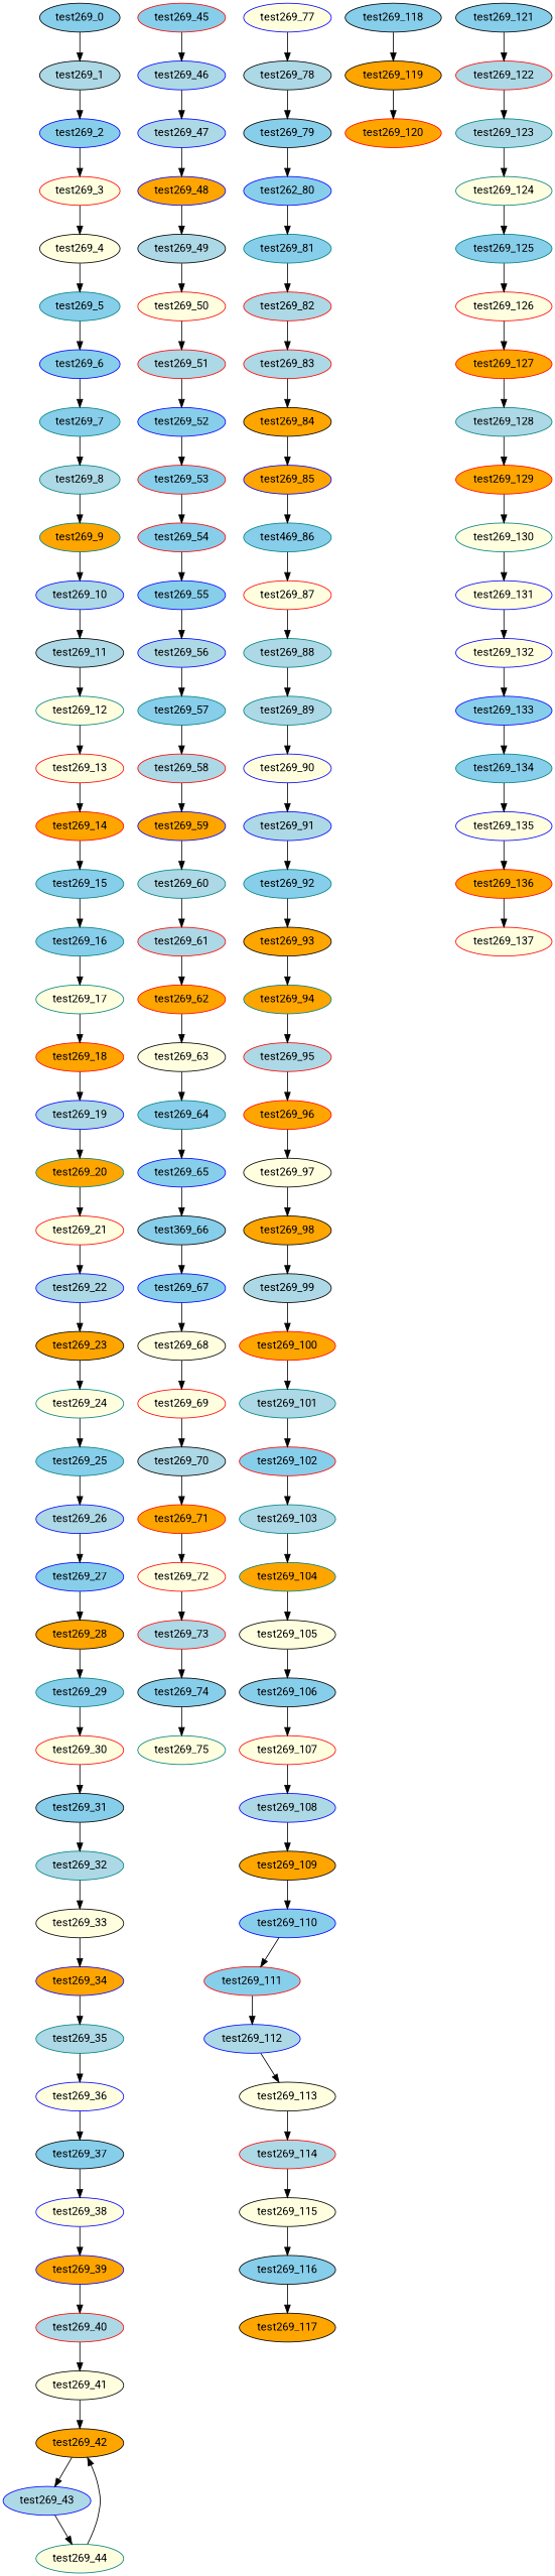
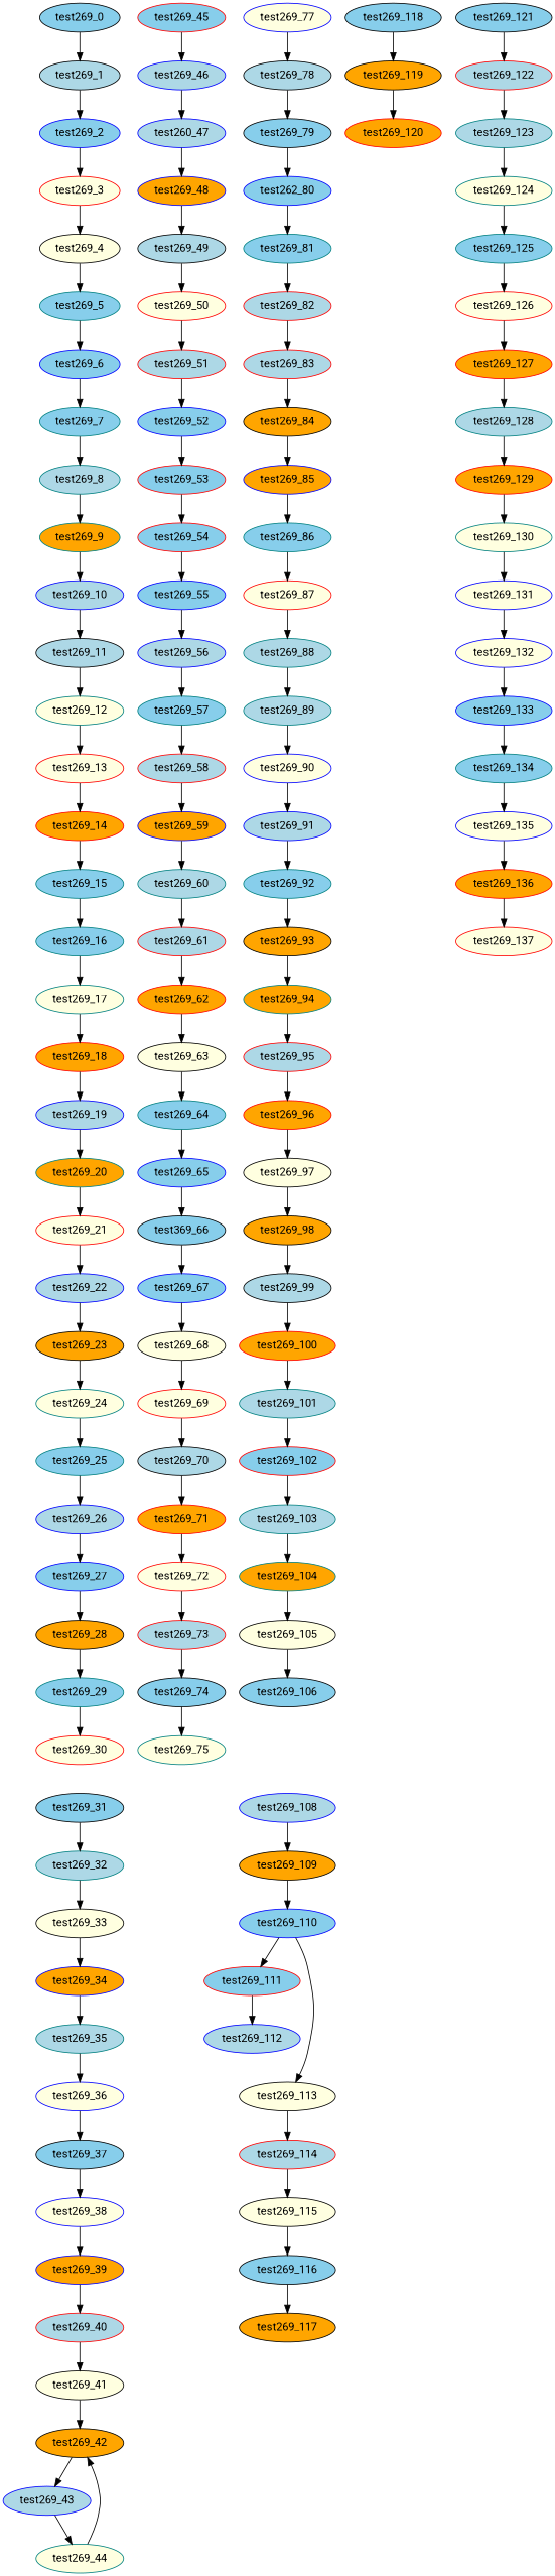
  digraph {
    fontname=Roboto
    node [color=red fillcolor=skyblue fontname=Roboto style=filled]
    edge [fontname=Roboto]
    test269_0 [color=black]
    test269_1 [color=black fillcolor=lightblue]
    test269_2 [color=blue]
    test269_3 [fillcolor=lightyellow]
    test269_4 [color=black fillcolor=lightyellow]
    test269_5 [color=teal]
    test269_6 [color=blue]
    test269_7 [color=teal]
    test269_8 [color=teal fillcolor=lightblue]
    test269_9 [color=teal fillcolor=orange]
    test269_10 [color=blue fillcolor=lightblue]
    test269_11 [color=black fillcolor=lightblue]
    test269_12 [color=teal fillcolor=lightyellow]
    test269_13 [fillcolor=lightyellow]
    test269_14 [fillcolor=orange]
    test269_15 [color=teal]
    test269_16 [color=teal]
    test269_17 [color=teal fillcolor=lightyellow]
    test269_18 [fillcolor=orange]
    test269_19 [color=blue fillcolor=lightblue]
    test269_20 [color=teal fillcolor=orange]
    test269_21 [fillcolor=lightyellow]
    test269_22 [color=blue fillcolor=lightblue]
    test269_23 [color=black fillcolor=orange]
    test269_24 [color=teal fillcolor=lightyellow]
    test269_25 [color=teal]
    test269_26 [color=blue fillcolor=lightblue]
    test269_27 [color=blue]
    test269_28 [color=black fillcolor=orange]
    test269_29 [color=teal]
    test269_30 [fillcolor=lightyellow]
    test269_31 [color=black]
    test269_32 [color=teal fillcolor=lightblue]
    test269_33 [color=black fillcolor=lightyellow]
    test269_34 [color=blue fillcolor=orange]
    test269_35 [color=teal fillcolor=lightblue]
    test269_36 [color=blue fillcolor=lightyellow]
    test269_37 [color=black]
    test269_38 [color=blue fillcolor=lightyellow]
    test269_39 [color=blue fillcolor=orange]
    test269_40 [fillcolor=lightblue]
    test269_41 [color=black fillcolor=lightyellow]
    test269_42 [color=black fillcolor=orange]
    test269_43 [color=blue fillcolor=lightblue]
    test269_44 [color=teal fillcolor=lightyellow]
    test269_46 [color=blue fillcolor=lightblue]
    test269_45
-   test269_47 [color=blue fillcolor=lightblue]
+   test269_47 [color=blue fillcolor=lightblue label=test260_47]
    test269_48 [color=blue fillcolor=orange]
    test269_49 [color=black fillcolor=lightblue]
    test269_50 [fillcolor=lightyellow]
    test269_51 [fillcolor=lightblue]
    test269_52 [color=blue]
    test269_53
    test269_54
    test269_55 [color=blue]
    test269_56 [color=blue fillcolor=lightblue]
    test269_57 [color=teal]
    test269_58 [fillcolor=lightblue]
    test269_59 [color=blue fillcolor=orange]
    test269_60 [color=teal fillcolor=lightblue]
    test269_61 [fillcolor=lightblue]
    test269_62 [fillcolor=orange]
    test269_63 [color=black fillcolor=lightyellow]
    test269_64 [color=teal]
    test269_65 [color=blue]
    n67 [color=black label=test369_66]
    test269_67 [color=blue]
    test269_68 [color=black fillcolor=lightyellow]
    test269_69 [fillcolor=lightyellow]
    test269_70 [color=black fillcolor=lightblue]
    test269_71 [fillcolor=orange]
    test269_72 [fillcolor=lightyellow]
    test269_73 [fillcolor=lightblue]
    test269_74 [color=black]
    test269_75 [color=teal fillcolor=lightyellow]
    test269_77 [color=blue fillcolor=lightyellow]
    test269_78 [color=black fillcolor=lightblue]
    test269_79 [color=black]
    n80 [color=blue label=test262_80]
    test269_81 [color=teal]
    test269_82 [fillcolor=lightblue]
    test269_83 [fillcolor=lightblue]
    test269_84 [color=black fillcolor=orange]
    test269_85 [color=blue fillcolor=orange]
-   test269_86 [color=teal label=test469_86]
+   test269_86 [color=teal]
    test269_87 [fillcolor=lightyellow]
    test269_88 [color=teal fillcolor=lightblue]
    test269_89 [color=teal fillcolor=lightblue]
    test269_90 [color=blue fillcolor=lightyellow]
    test269_91 [color=blue fillcolor=lightblue]
    test269_92 [color=teal]
    test269_93 [color=black fillcolor=orange]
    test269_94 [color=teal fillcolor=orange]
    test269_95 [fillcolor=lightblue]
    test269_96 [fillcolor=orange]
    test269_97 [color=black fillcolor=lightyellow]
    test269_98 [color=black fillcolor=orange]
    test269_99 [color=black fillcolor=lightblue]
    test269_100 [fillcolor=orange]
    test269_101 [color=teal fillcolor=lightblue]
    test269_102
    test269_103 [color=teal fillcolor=lightblue]
    test269_104 [color=teal fillcolor=orange]
    test269_105 [color=black fillcolor=lightyellow]
    test269_106 [color=black]
-   test269_107 [fillcolor=lightyellow]
    test269_108 [color=blue fillcolor=lightblue]
    test269_109 [color=black fillcolor=orange]
    test269_110 [color=blue]
    test269_111
    test269_112 [color=blue fillcolor=lightblue]
    test269_113 [color=black fillcolor=lightyellow]
    test269_114 [fillcolor=lightblue]
    test269_115 [color=black fillcolor=lightyellow]
    test269_116 [color=black]
    test269_117 [color=black fillcolor=orange]
    test269_118 [color=black]
    test269_119 [color=black fillcolor=orange]
    test269_120 [fillcolor=orange]
    test269_121 [color=black]
    test269_122 [fillcolor=lightblue]
    test269_123 [color=teal fillcolor=lightblue]
    test269_124 [color=teal fillcolor=lightyellow]
    test269_125 [color=teal]
    test269_126 [fillcolor=lightyellow]
    test269_127 [fillcolor=orange]
    test269_128 [color=teal fillcolor=lightblue]
    test269_129 [fillcolor=orange]
    test269_130 [color=teal fillcolor=lightyellow]
    test269_131 [color=blue fillcolor=lightyellow]
    test269_132 [color=blue fillcolor=lightyellow]
    test269_133 [color=blue]
    test269_134 [color=teal]
    test269_135 [color=blue fillcolor=lightyellow]
    test269_136 [fillcolor=orange]
    test269_137 [fillcolor=lightyellow]
    test269_0 -> test269_1
    test269_1 -> test269_2
    test269_2 -> test269_3
    test269_3 -> test269_4
    test269_4 -> test269_5
    test269_5 -> test269_6
    test269_6 -> test269_7
    test269_7 -> test269_8
    test269_8 -> test269_9
    test269_9 -> test269_10
    test269_10 -> test269_11
    test269_11 -> test269_12
    test269_12 -> test269_13
    test269_13 -> test269_14
    test269_14 -> test269_15
    test269_15 -> test269_16
    test269_16 -> test269_17
    test269_17 -> test269_18
    test269_18 -> test269_19
    test269_19 -> test269_20
    test269_20 -> test269_21
    test269_21 -> test269_22
    test269_22 -> test269_23
    test269_23 -> test269_24
    test269_24 -> test269_25
    test269_25 -> test269_26
    test269_26 -> test269_27
    test269_27 -> test269_28
    test269_28 -> test269_29
    test269_29 -> test269_30
-   test269_30 -> test269_31
    test269_31 -> test269_32
    test269_32 -> test269_33
    test269_33 -> test269_34
    test269_34 -> test269_35
    test269_35 -> test269_36
    test269_36 -> test269_37
    test269_37 -> test269_38
    test269_38 -> test269_39
    test269_39 -> test269_40
    test269_40 -> test269_41
    test269_41 -> test269_42
    test269_42 -> test269_43
    test269_43 -> test269_44
    test269_44 -> test269_42
    test269_46 -> test269_47
    test269_45 -> test269_46
    test269_47 -> test269_48
    test269_48 -> test269_49
    test269_49 -> test269_50
    test269_50 -> test269_51
    test269_51 -> test269_52
    test269_52 -> test269_53
    test269_53 -> test269_54
    test269_54 -> test269_55
    test269_55 -> test269_56
    test269_56 -> test269_57
    test269_57 -> test269_58
    test269_58 -> test269_59
    test269_59 -> test269_60
    test269_60 -> test269_61
    test269_61 -> test269_62
    test269_62 -> test269_63
    test269_63 -> test269_64
    test269_64 -> test269_65
    test269_65 -> n67
    n67 -> test269_67
    test269_67 -> test269_68
    test269_68 -> test269_69
    test269_69 -> test269_70
    test269_70 -> test269_71
    test269_71 -> test269_72
    test269_72 -> test269_73
    test269_73 -> test269_74
    test269_74 -> test269_75
    test269_77 -> test269_78
    test269_78 -> test269_79
    test269_79 -> n80
    n80 -> test269_81
    test269_81 -> test269_82
    test269_82 -> test269_83
    test269_83 -> test269_84
    test269_84 -> test269_85
    test269_85 -> test269_86
    test269_86 -> test269_87
    test269_87 -> test269_88
    test269_88 -> test269_89
    test269_89 -> test269_90
    test269_90 -> test269_91
    test269_91 -> test269_92
    test269_92 -> test269_93
    test269_93 -> test269_94
    test269_94 -> test269_95
    test269_95 -> test269_96
    test269_96 -> test269_97
    test269_97 -> test269_98
    test269_98 -> test269_99
    test269_99 -> test269_100
    test269_100 -> test269_101
    test269_101 -> test269_102
    test269_102 -> test269_103
    test269_103 -> test269_104
    test269_104 -> test269_105
    test269_105 -> test269_106
-   test269_106 -> test269_107
-   test269_107 -> test269_108
    test269_108 -> test269_109
    test269_109 -> test269_110
    test269_110 -> test269_111
    test269_111 -> test269_112
-   test269_112 -> test269_113
+   test269_110 -> test269_113
    test269_113 -> test269_114
    test269_114 -> test269_115
    test269_115 -> test269_116
    test269_116 -> test269_117
    test269_118 -> test269_119
    test269_119 -> test269_120
    test269_121 -> test269_122
    test269_122 -> test269_123
    test269_123 -> test269_124
    test269_124 -> test269_125
    test269_125 -> test269_126
    test269_126 -> test269_127
    test269_127 -> test269_128
    test269_128 -> test269_129
    test269_129 -> test269_130
    test269_130 -> test269_131
    test269_131 -> test269_132
    test269_132 -> test269_133
    test269_133 -> test269_134
    test269_134 -> test269_135
    test269_135 -> test269_136
    test269_136 -> test269_137
  }
